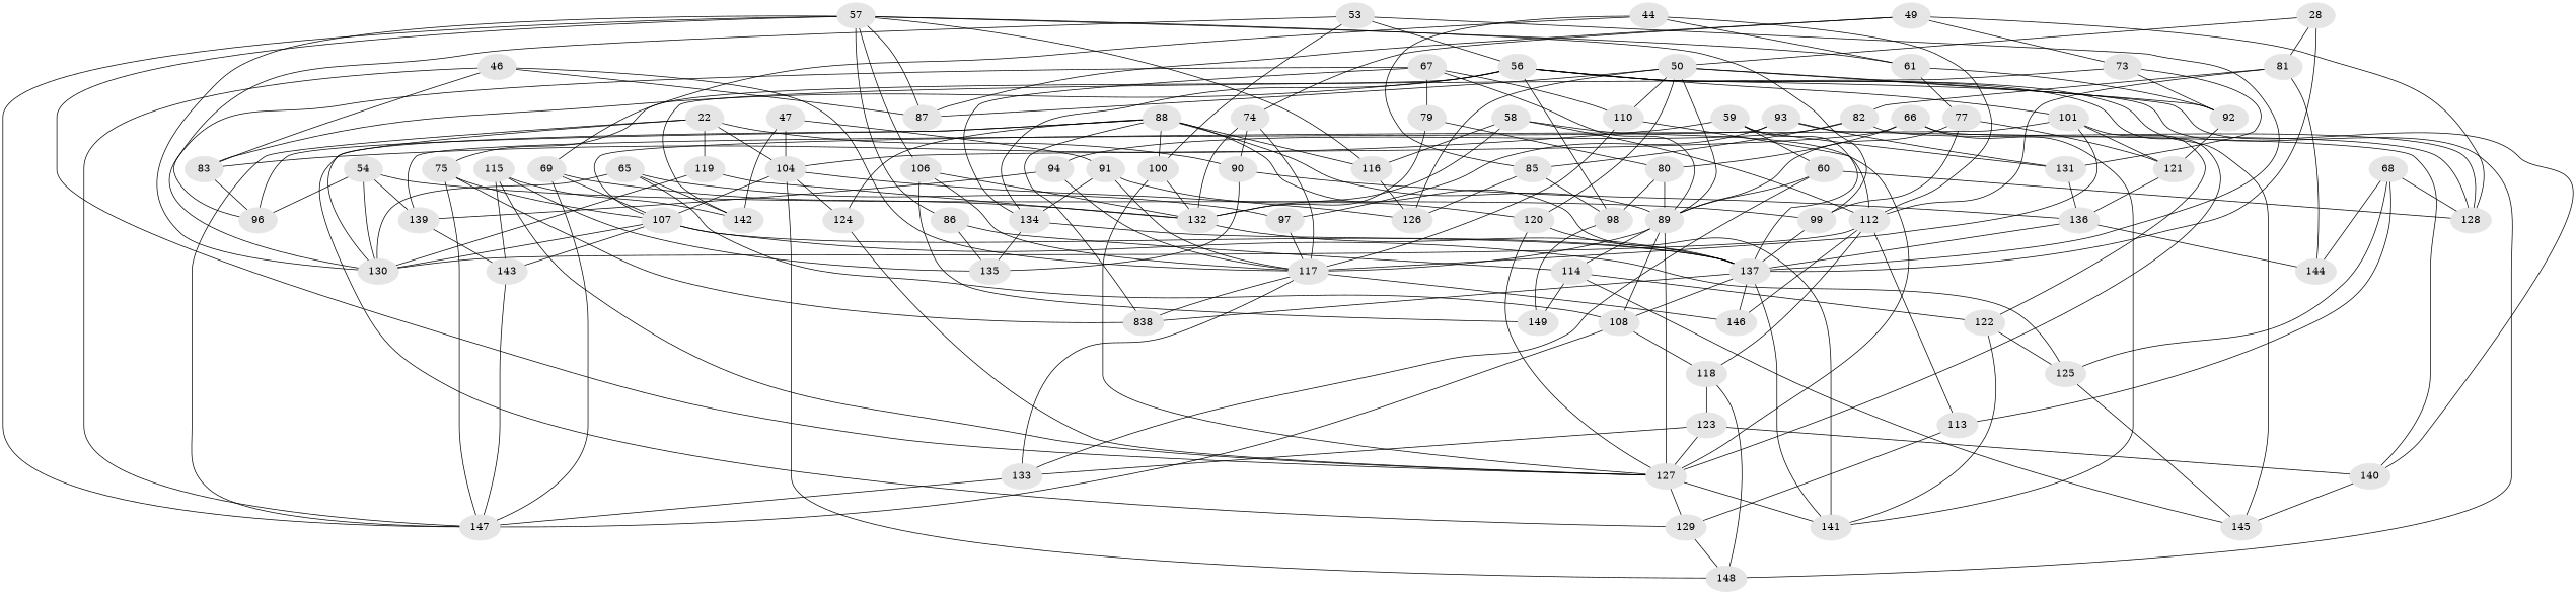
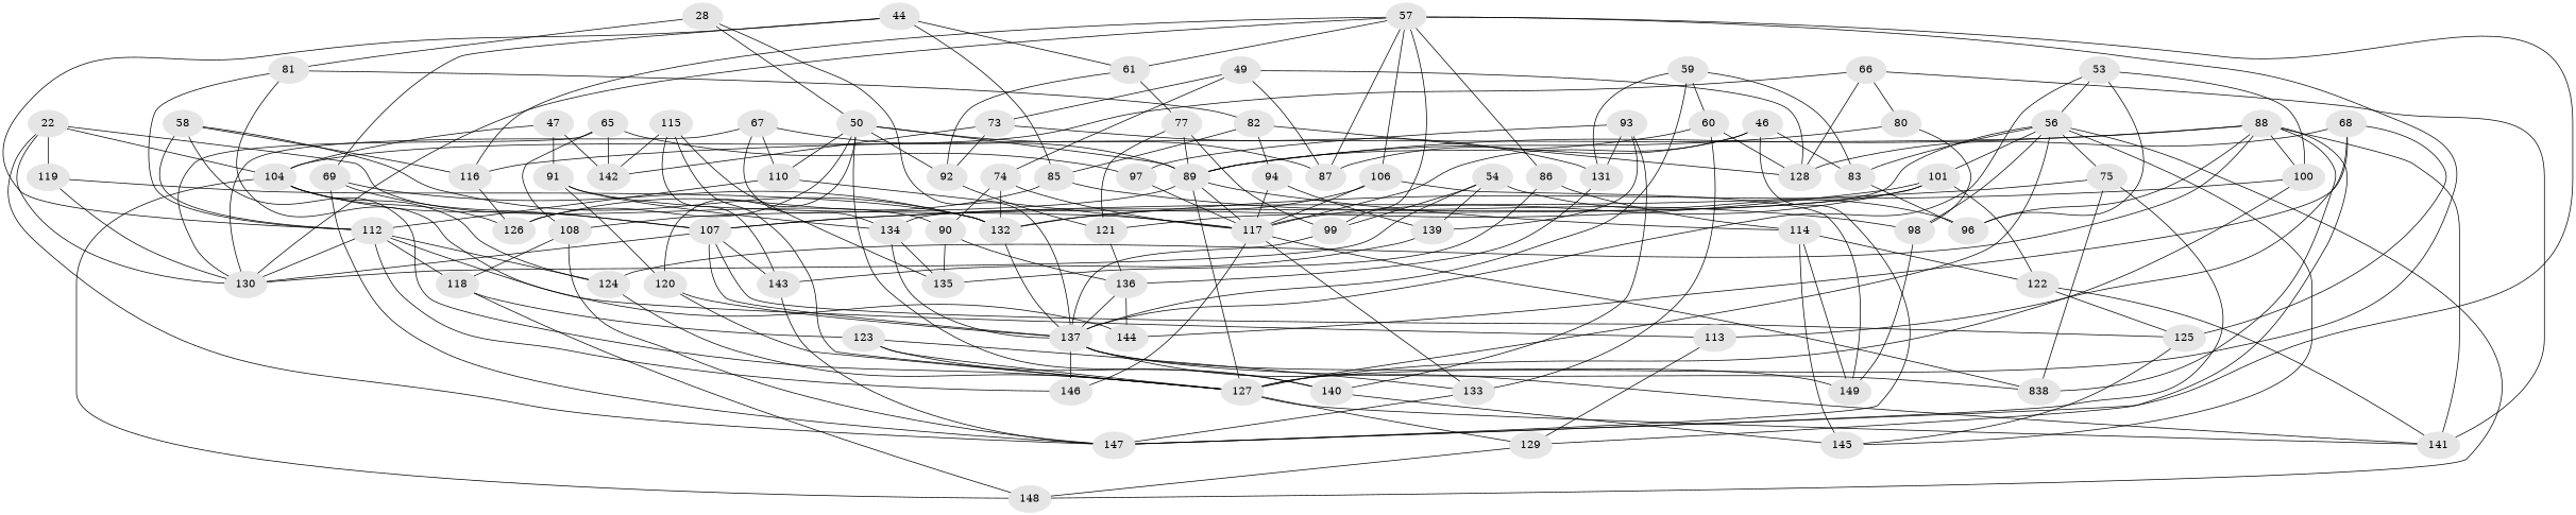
  graph {
    node [color=gray90 style=filled]
    22 [super="+3"]
    90
    104 [super="+72"]
    119
    130 [super="+2+31+32"]
    147 [super="+27"]
    135
    136 [super="+102"]
    126
    148
    107 [super="+43"]
    124
    132 [super="+8+39"]
    50 [super="+7+45"]
    87
    89 [super="+40+51"]
    92
    110
    120
    140
    28
    81
    137 [super="+14+18+20+70"]
    112 [super="+36+71+105"]
    144
    82
    141 [super="+95+78"]
    n28 [label=838]
    149
    146
    44
    61
    69
    85
    77
    98
    113
    118
    46
    83
    117 [super="+21+38+109"]
    96
    133
    47
    91
    142
    134 [super="+34"]
    94 [super="+63"]
    139
    49
    73
    74
    128 [super="+33"]
    131
    127 [super="+52+84"]
    108
    114 [super="+76"]
    121
    145
    56 [super="+10+19+24"]
    75
    101 [super="+55"]
    53
    100
    54
    99
    143
    122
    129 [super="+103"]
    57 [super="+6+17+29"]
    86
    106
    116
    58
    59
    60
    65 [super="+48"]
    97
    66 [super="+42"]
    80
    67 [super="+5"]
-   79
    68 [super="+64"]
    125
    88 [super="+4+37+41"]
    93
    123
    115
    22 -- 90
    22 -- 104
    22 -- 119 [weight=2]
    22 -- 130
    22 -- 147
    90 -- 135
    90 -- 136
    104 -- 126
    104 -- 148
    104 -- 107
    104 -- 124
    119 -- 130
    119 -- 132
    136 -- 137
    136 -- 144 [weight=2]
    107 -- 130
    107 -- 137
    107 -- 143
    107 -- 125
    124 -- 127
    132 -- 137
    50 -- 126
    50 -- 87
    50 -- 89
    50 -- 92
    50 -- 110
    50 -- 120
    50 -- 140
    89 -- 117 [weight=2]
    89 -- 127 [weight=2]
    89 -- 108
    89 -- 114
    92 -- 121
    110 -- 112
    110 -- 117
    120 -- 137
    120 -- 127
    140 -- 145
    28 -- 50
    28 -- 81
    28 -- 137 [weight=2]
    81 -- 112
    81 -- 144
    81 -- 82
    137 -- 141 [weight=2]
    137 -- n28
-   137 -- 108
+   137 -- 149
    137 -- 146 [weight=2]
    112 -- 130 [weight=2]
+   112 -- 124
    112 -- 146
    112 -- 113
    112 -- 118
    82 -- 85
    82 -- 94
    82 -- 128
    44 -- 112
    44 -- 61
    44 -- 69
    44 -- 85
    61 -- 92
    61 -- 77
    69 -- 147
    69 -- 107
    69 -- 132
    85 -- 126
    85 -- 98
    77 -- 89
    77 -- 121
    77 -- 99
    98 -- 149
    113 -- 129 [weight=2]
    118 -- 148
    118 -- 123
    46 -- 147
    46 -- 87
    46 -- 83
    46 -- 117
    83 -- 96
    117 -- n28
    117 -- 146
    117 -- 133
    133 -- 147
    47 -- 104
    47 -- 91
    47 -- 142
    91 -- 120
    91 -- 117
    91 -- 134
    134 -- 135
    134 -- 137
    94 -- 117
    94 -- 139
    139 -- 143
    49 -- 87
    49 -- 73
    49 -- 74
    49 -- 128
    73 -- 92
    73 -- 142
    73 -- 131
    74 -- 90
    74 -- 132
    74 -- 117
    131 -- 136
    127 -- 141
    127 -- 129 [weight=2]
    108 -- 147
    108 -- 118
    114 -- 149
    114 -- 145
    114 -- 122
    121 -- 136
    56 -- 148
    56 -- 98
    56 -- 83
    56 -- 134 [weight=2]
    56 -- 127
    56 -- 145
    56 -- 75
    56 -- 101
    75 -- 147
    75 -- 107
    75 -- n28
    101 -- 107
    101 -- 117 [weight=2]
    101 -- 121
    101 -- 122
    53 -- 137
    53 -- 96
    53 -- 56
    53 -- 100
    100 -- 132
    100 -- 127
    54 -- 130
    54 -- 96
    54 -- 139
    54 -- 99
    99 -- 137
    143 -- 147
    122 -- 141
    122 -- 125
    129 -- 148
    57 -- 130
    57 -- 147
    57 -- 87
    57 -- 61
    57 -- 127 [weight=2]
    57 -- 99
    57 -- 86
    57 -- 106
    57 -- 116
    86 -- 135
    86 -- 114 [weight=2]
    106 -- 132
    106 -- 149
    106 -- 117
    116 -- 126
    58 -- 132
    58 -- 112
    58 -- 127
    58 -- 116
    59 -- 137
    59 -- 83
    59 -- 131
    59 -- 60
    60 -- 89
    60 -- 133
    60 -- 128
    65 -- 130 [weight=2]
    65 -- 142
    65 -- 108
    65 -- 97 [weight=2]
    97 -- 117
    66 -- 104 [weight=2]
    66 -- 141 [weight=2]
    66 -- 128
    66 -- 80
    80 -- 89
    80 -- 98
    67 -- 130
    67 -- 89
    67 -- 110
    67 -- 134
-   67 -- 79 [weight=2]
-   79 -- 132
-   79 -- 80
    68 -- 144
    68 -- 113
    68 -- 128 [weight=2]
    68 -- 125
    125 -- 145
    88 -- 124
    88 -- 89 [weight=2]
    88 -- 141 [weight=2]
    88 -- n28
    88 -- 96
    88 -- 100
    88 -- 129
    88 -- 116
    93 -- 140
    93 -- 139
    93 -- 131
    93 -- 97
    123 -- 140
    123 -- 133
    123 -- 127
    115 -- 135
    115 -- 142
    115 -- 127
    115 -- 143
  }
